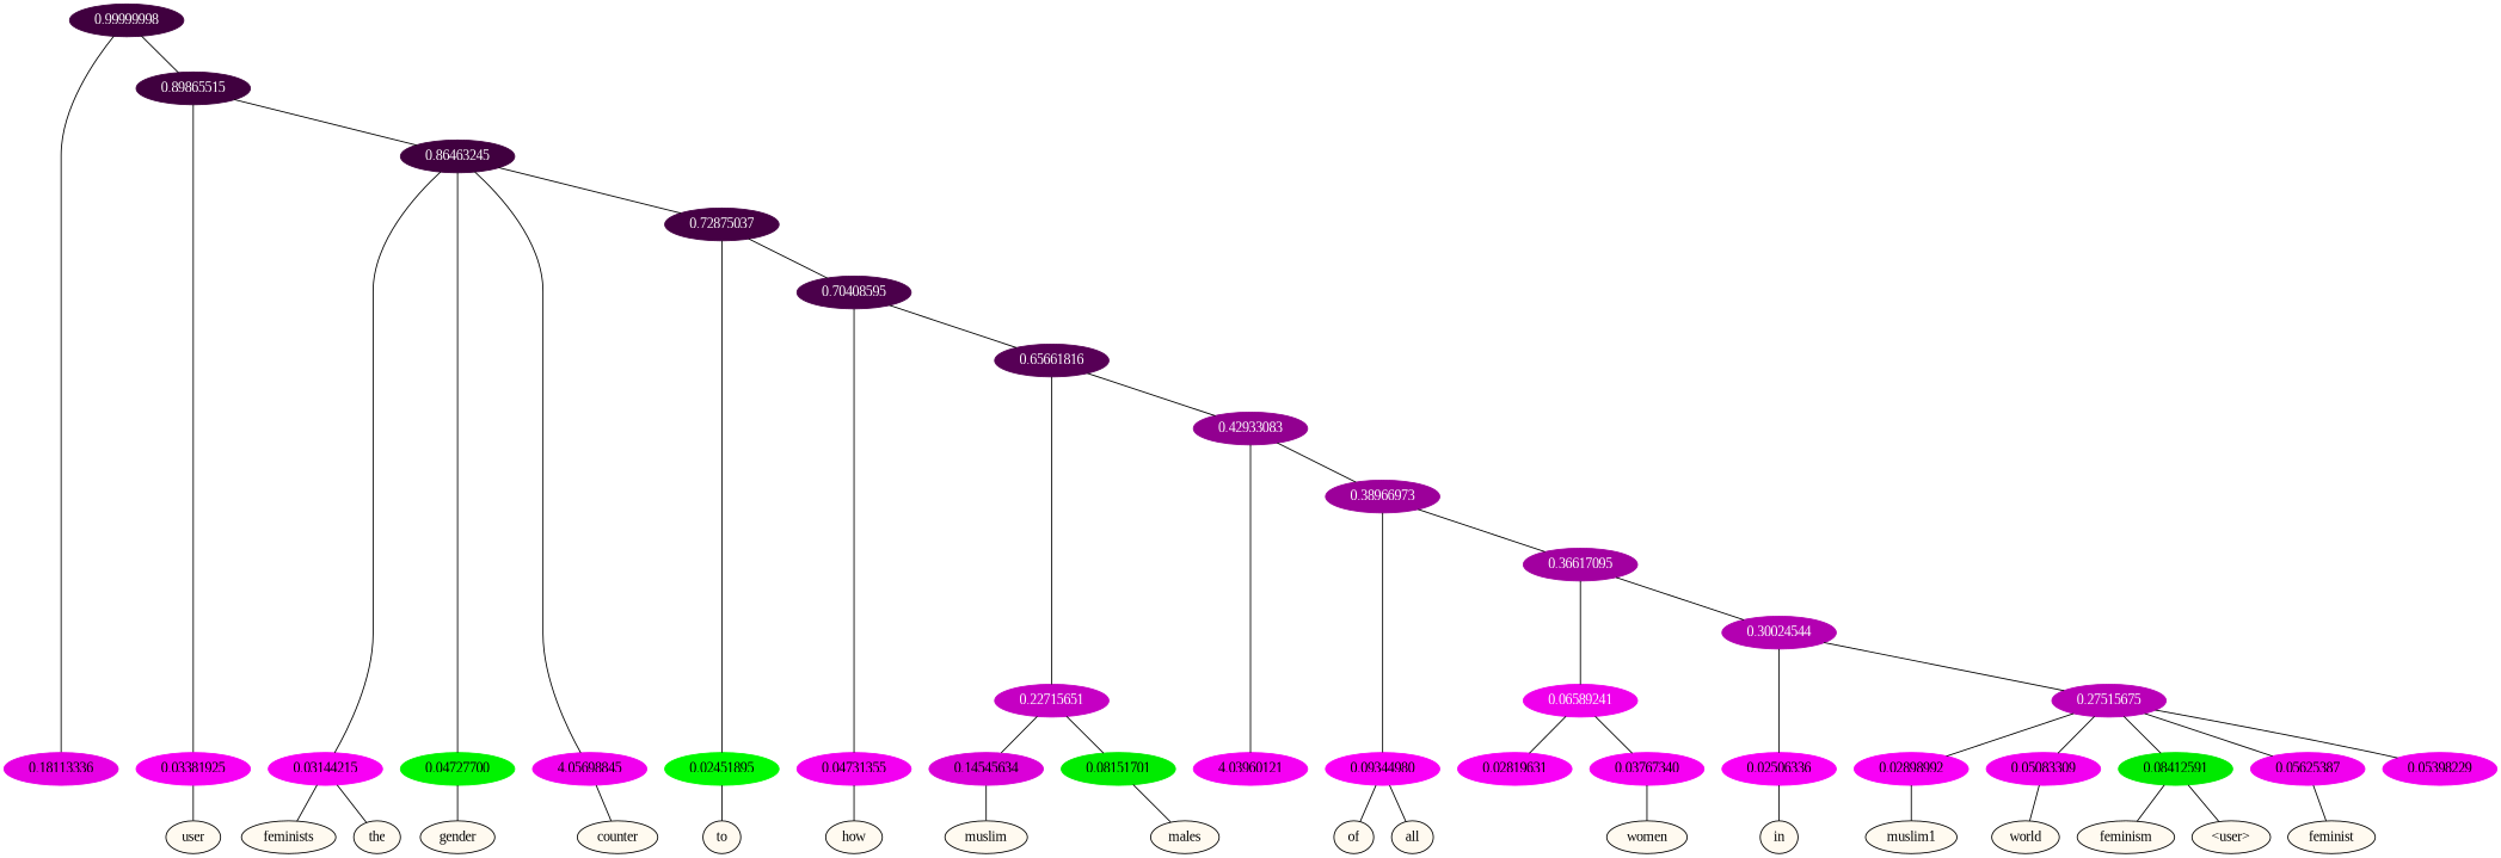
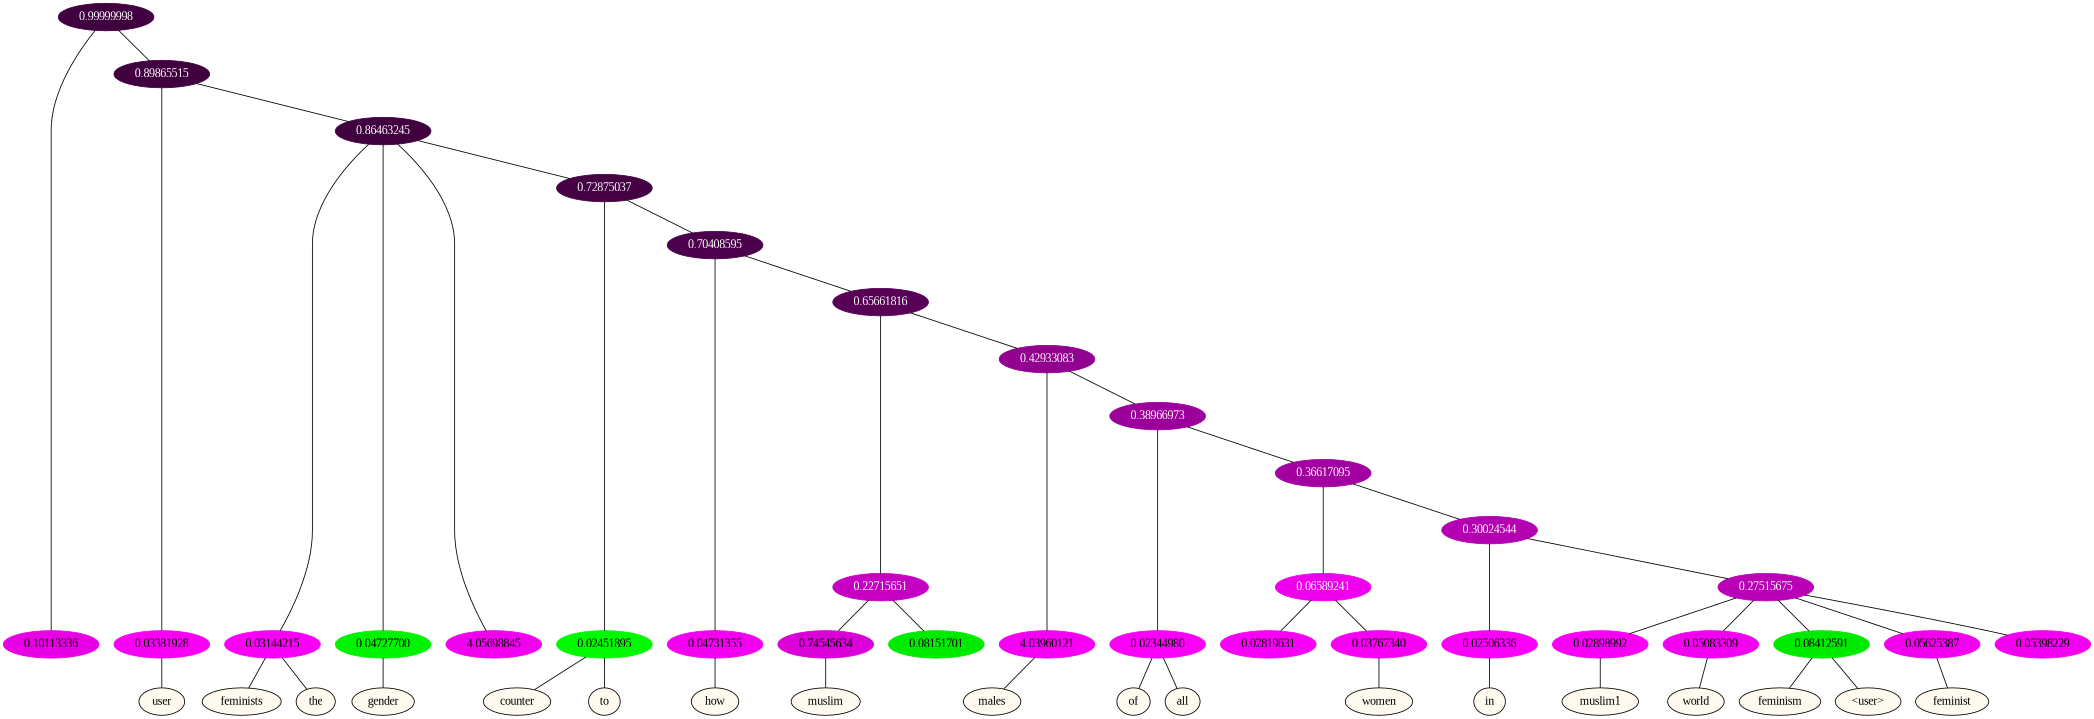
  graph {
    fontname="Liberation Serif"
    node [color=black fontname="Liberation Serif" format=png nodesep=0.001 ordering=out overlap_scaling=0.01 ranksep=0.001 style=filled fontcolor=black]
    edge [fontname="Liberation Serif"]
    n1 [fillcolor=floralwhite height=0.15 label=feminists style="filled,solid" width=0.15 fontcolor=""]
    n2 [fillcolor=floralwhite height=0.15 label=user style="filled,solid" width=0.15 fontcolor=""]
    n3 [fillcolor=floralwhite height=0.15 label=the style="filled,solid" width=0.15 fontcolor=""]
    n4 [fillcolor=floralwhite height=0.15 label=gender style="filled,solid" width=0.15 fontcolor=""]
    n5 [fillcolor=floralwhite height=0.15 label=counter style="filled,solid" width=0.15 fontcolor=""]
    n6 [fillcolor=floralwhite height=0.15 label=to style="filled,solid" width=0.15 fontcolor=""]
    n7 [fillcolor=floralwhite height=0.15 label=how style="filled,solid" width=0.15 fontcolor=""]
    n8 [fillcolor=floralwhite height=0.15 label=muslim style="filled,solid" width=0.15 fontcolor=""]
    n9 [fillcolor=floralwhite height=0.15 label=males style="filled,solid" width=0.15 fontcolor=""]
    n10 [fillcolor=floralwhite height=0.15 label=of style="filled,solid" width=0.15 fontcolor=""]
    n11 [fillcolor=floralwhite height=0.15 label=all style="filled,solid" width=0.15 fontcolor=""]
    n12 [fillcolor=floralwhite height=0.15 label=women style="filled,solid" width=0.15 fontcolor=""]
    n13 [fillcolor=floralwhite height=0.15 label=in style="filled,solid" width=0.15 fontcolor=""]
    n14 [fillcolor=floralwhite height=0.15 label=muslim1 style="filled,solid" width=0.15 fontcolor=""]
    n15 [fillcolor=floralwhite height=0.15 label=world style="filled,solid" width=0.15 fontcolor=""]
    n16 [fillcolor=floralwhite height=0.15 label=feminism style="filled,solid" width=0.15 fontcolor=""]
    n17 [fillcolor=floralwhite height=0.15 label=feminist style="filled,solid" width=0.15 fontcolor=""]
    n18 [fillcolor=floralwhite height=0.15 label="\<user\>" style="filled,solid" width=0.15 fontcolor=""]
-   n19 [color="0.835 1.000 0.899" height=0.15 label=0.18113336 width=0.15]
-   n20 [color="0.835 1.000 0.966" height=0.15 label=0.03381925 width=0.15]
+   n19 [color="0.835 1.000 0.899" height=0.15 label=0.10113336 width=0.15]
+   n20 [color="0.835 1.000 0.966" height=0.15 label=0.03381928 width=0.15]
    n21 [color="0.835 1.000 0.969" height=0.15 label=0.03144215 width=0.15]
    n22 [color="0.334 1.000 0.953" height=0.15 label=0.04727700 width=0.15]
    n23 [color="0.835 1.000 0.943" height=0.15 label=4.05698845 width=0.15]
    n24 [color="0.334 1.000 0.975" height=0.15 label=0.02451895 width=0.15]
    n25 [color="0.835 1.000 0.953" height=0.15 label=0.04731355 width=0.15]
-   n26 [color="0.835 1.000 0.855" height=0.15 label=0.14545634 width=0.15]
+   n26 [color="0.835 1.000 0.855" height=0.15 label=0.74545634 width=0.15]
    n27 [color="0.334 1.000 0.918" height=0.15 label=0.08151701 width=0.15]
    n28 [color="0.835 1.000 0.960" height=0.15 label=4.03960121 width=0.15]
-   n29 [color="0.835 1.000 0.977" height=0.15 label=0.09344980 width=0.15]
+   n29 [color="0.835 1.000 0.977" height=0.15 label=0.02344980 width=0.15]
    n30 [color="0.835 1.000 0.972" height=0.15 label=0.02819631 width=0.15]
    n31 [color="0.835 1.000 0.962" height=0.15 label=0.03767340 width=0.15]
    n32 [color="0.835 1.000 0.975" height=0.15 label=0.02506336 width=0.15]
    n33 [color="0.835 1.000 0.971" height=0.15 label=0.02898992 width=0.15]
    n34 [color="0.835 1.000 0.949" height=0.15 label=0.05083309 width=0.15]
    n35 [color="0.334 1.000 0.916" height=0.15 label=0.08412591 width=0.15]
    n36 [color="0.835 1.000 0.943" height=0.15 label=0.05625387 width=0.15]
    n37 [color="0.835 1.000 0.946" height=0.15 label=0.05398229 width=0.15]
    n38 [color="0.835 1.000 0.250" fontcolor=grey99 height=0.15 label=0.99999998 width=0.15]
    n39 [color="0.835 1.000 0.250" fontcolor=grey99 height=0.15 label=0.89865515 width=0.15]
    n40 [color="0.835 1.000 0.250" fontcolor=grey99 height=0.15 label=0.86463245 width=0.15]
    n41 [color="0.835 1.000 0.271" fontcolor=grey99 height=0.15 label=0.72875037 width=0.15]
    n42 [color="0.835 1.000 0.296" fontcolor=grey99 height=0.15 label=0.70408595 width=0.15]
    n43 [color="0.835 1.000 0.343" fontcolor=grey99 height=0.15 label=0.65661816 width=0.15]
    n44 [color="0.835 1.000 0.773" fontcolor=grey99 height=0.15 label=0.22715651 width=0.15]
    n45 [color="0.835 1.000 0.571" fontcolor=grey99 height=0.15 label=0.42933083 width=0.15]
    n46 [color="0.835 1.000 0.610" fontcolor=grey99 height=0.15 label=0.38966973 width=0.15]
    n47 [color="0.835 1.000 0.634" fontcolor=grey99 height=0.15 label=0.36617095 width=0.15]
    n48 [color="0.835 1.000 0.934" fontcolor=grey99 height=0.15 label=0.06589241 width=0.15]
    n49 [color="0.835 1.000 0.700" fontcolor=grey99 height=0.15 label=0.30024544 width=0.15]
    n50 [color="0.835 1.000 0.725" fontcolor=grey99 height=0.15 label=0.27515675 width=0.15]
    subgraph sub_1 {
      rank=same
      n1
      n2
      n3
      n4
      n5
      n6
      n7
      n8
      n9
      n10
      n11
      n12
      n13
      n14
      n15
      n16
      n17
      n18
    }
    subgraph sub_2 {
      rank=same
      n19
      n20
      n21
      n22
      n23
      n24
      n25
      n26
      n27
      n28
      n29
      n30
      n31
      n32
      n33
      n34
      n35
      n36
      n37
    }
    n20 -- n2
    n21 -- n1
    n21 -- n3
    n22 -- n4
-   n23 -- n5
+   n24 -- n5
    n24 -- n6
    n25 -- n7
    n26 -- n8
-   n27 -- n9
+   n28 -- n9
    n29 -- n10
    n29 -- n11
    n31 -- n12
    n32 -- n13
    n33 -- n14
    n34 -- n15
    n35 -- n16
    n35 -- n18
    n36 -- n17
    n38 -- n19
    n38 -- n39
    n39 -- n20
    n39 -- n40
    n40 -- n21
    n40 -- n22
    n40 -- n23
    n40 -- n41
    n41 -- n24
    n41 -- n42
    n42 -- n25
    n42 -- n43
    n43 -- n44
    n43 -- n45
    n44 -- n26
    n44 -- n27
    n45 -- n28
    n45 -- n46
    n46 -- n29
    n46 -- n47
    n47 -- n48
    n47 -- n49
    n48 -- n30
    n48 -- n31
    n49 -- n32
    n49 -- n50
    n50 -- n33
    n50 -- n34
    n50 -- n35
    n50 -- n36
    n50 -- n37
  }
